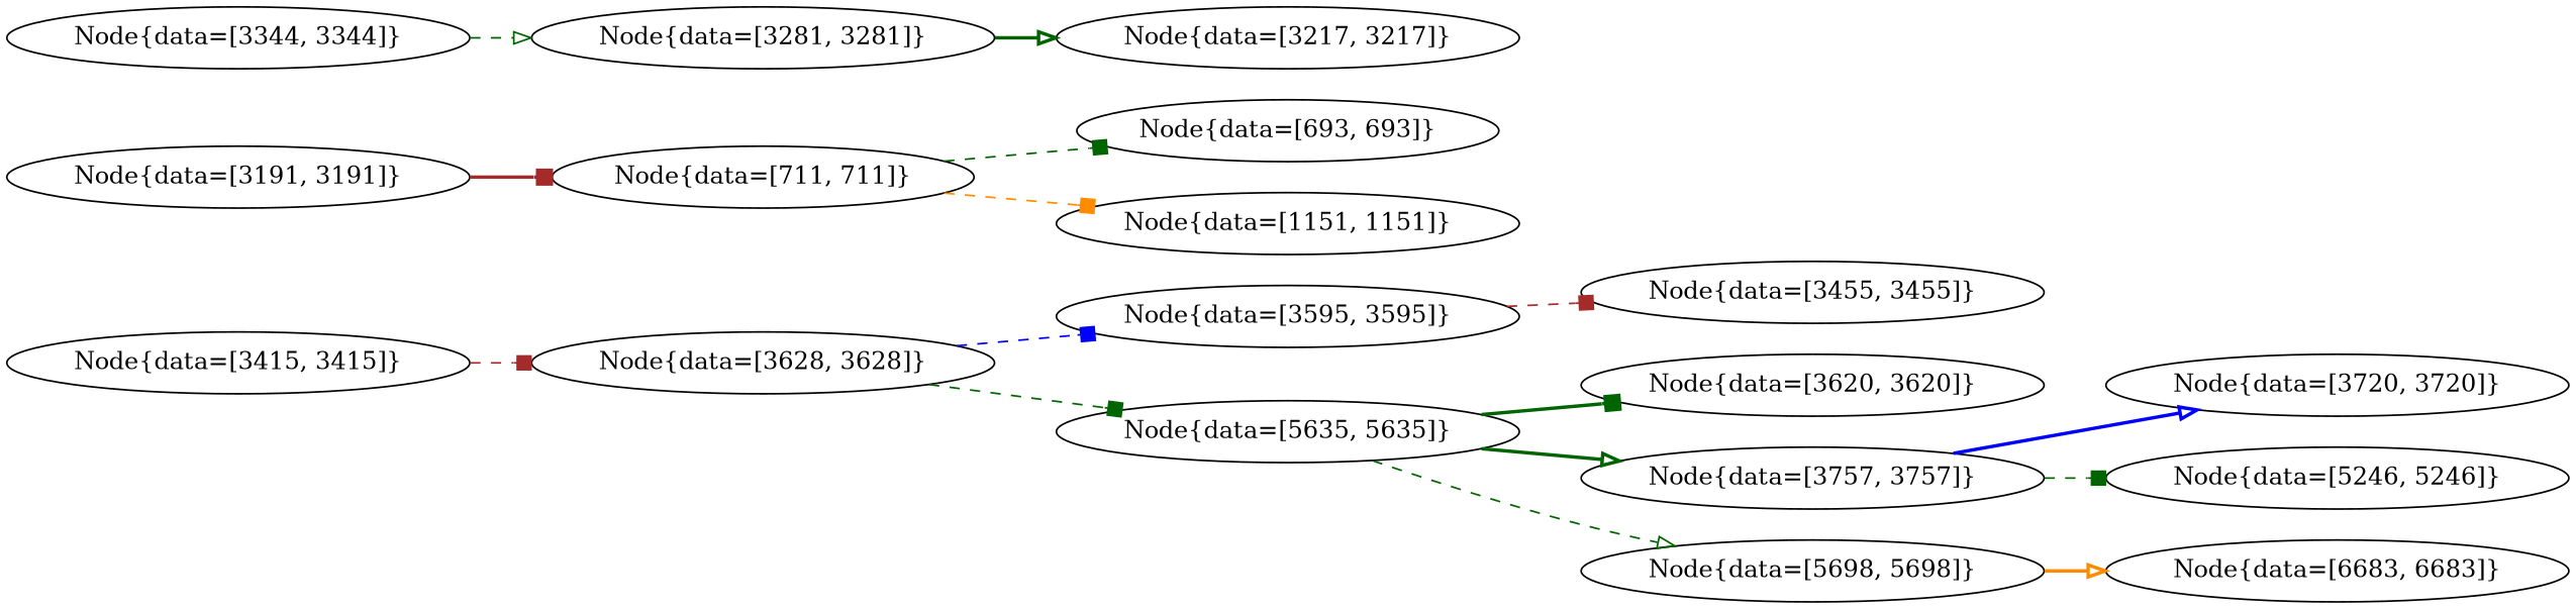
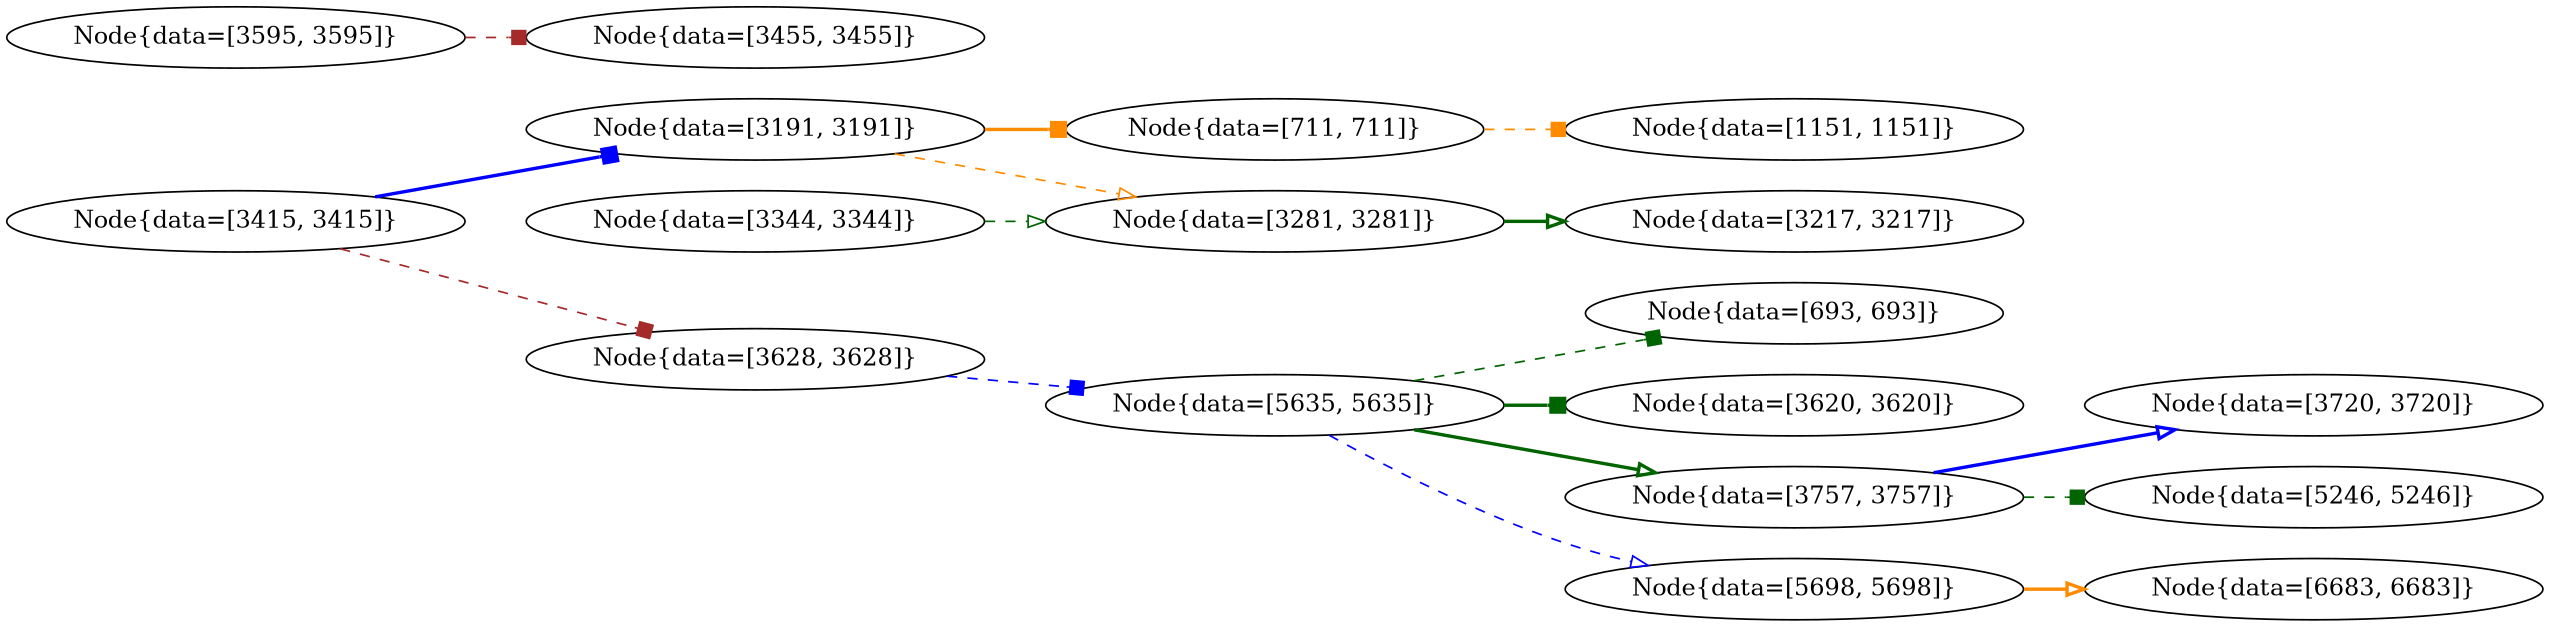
  digraph {
    rankdir=LR
    edge [arrowhead=box color=darkgreen style=dashed]
    n1 [label="Node{data=[3415, 3415]}"]
    n2 [label="Node{data=[3191, 3191]}"]
    n3 [label="Node{data=[3628, 3628]}"]
    n4 [label="Node{data=[711, 711]}"]
    n5 [label="Node{data=[3281, 3281]}"]
    n6 [label="Node{data=[3595, 3595]}"]
    n7 [label="Node{data=[5635, 5635]}"]
    n8 [label="Node{data=[693, 693]}"]
    n9 [label="Node{data=[1151, 1151]}"]
    n10 [label="Node{data=[3217, 3217]}"]
    n11 [label="Node{data=[3344, 3344]}"]
    n12 [label="Node{data=[3455, 3455]}"]
    n13 [label="Node{data=[3620, 3620]}"]
    n14 [label="Node{data=[3757, 3757]}"]
    n15 [label="Node{data=[5698, 5698]}"]
    n16 [label="Node{data=[3720, 3720]}"]
    n17 [label="Node{data=[5246, 5246]}"]
    n18 [label="Node{data=[6683, 6683]}"]
+   n1 -> n2 [color=blue style=bold]
    n1 -> n3 [color=brown]
-   n2 -> n4 [color=brown style=bold]
-   n3 -> n6 [color=blue]
-   n3 -> n7
-   n4 -> n8
+   n2 -> n4 [color=darkorange style=bold]
+   n2 -> n5 [arrowhead=onormal color=darkorange]
+   n3 -> n7 [color=blue]
+   n7 -> n8
    n4 -> n9 [color=darkorange]
    n5 -> n10 [arrowhead=onormal style=bold]
    n6 -> n12 [color=brown]
    n7 -> n13 [style=bold]
    n7 -> n14 [arrowhead=onormal style=bold]
-   n7 -> n15 [arrowhead=onormal]
+   n7 -> n15 [arrowhead=onormal color=blue]
    n11 -> n5 [arrowhead=onormal]
    n14 -> n16 [arrowhead=onormal color=blue style=bold]
    n14 -> n17
    n15 -> n18 [arrowhead=onormal color=darkorange style=bold]
  }
